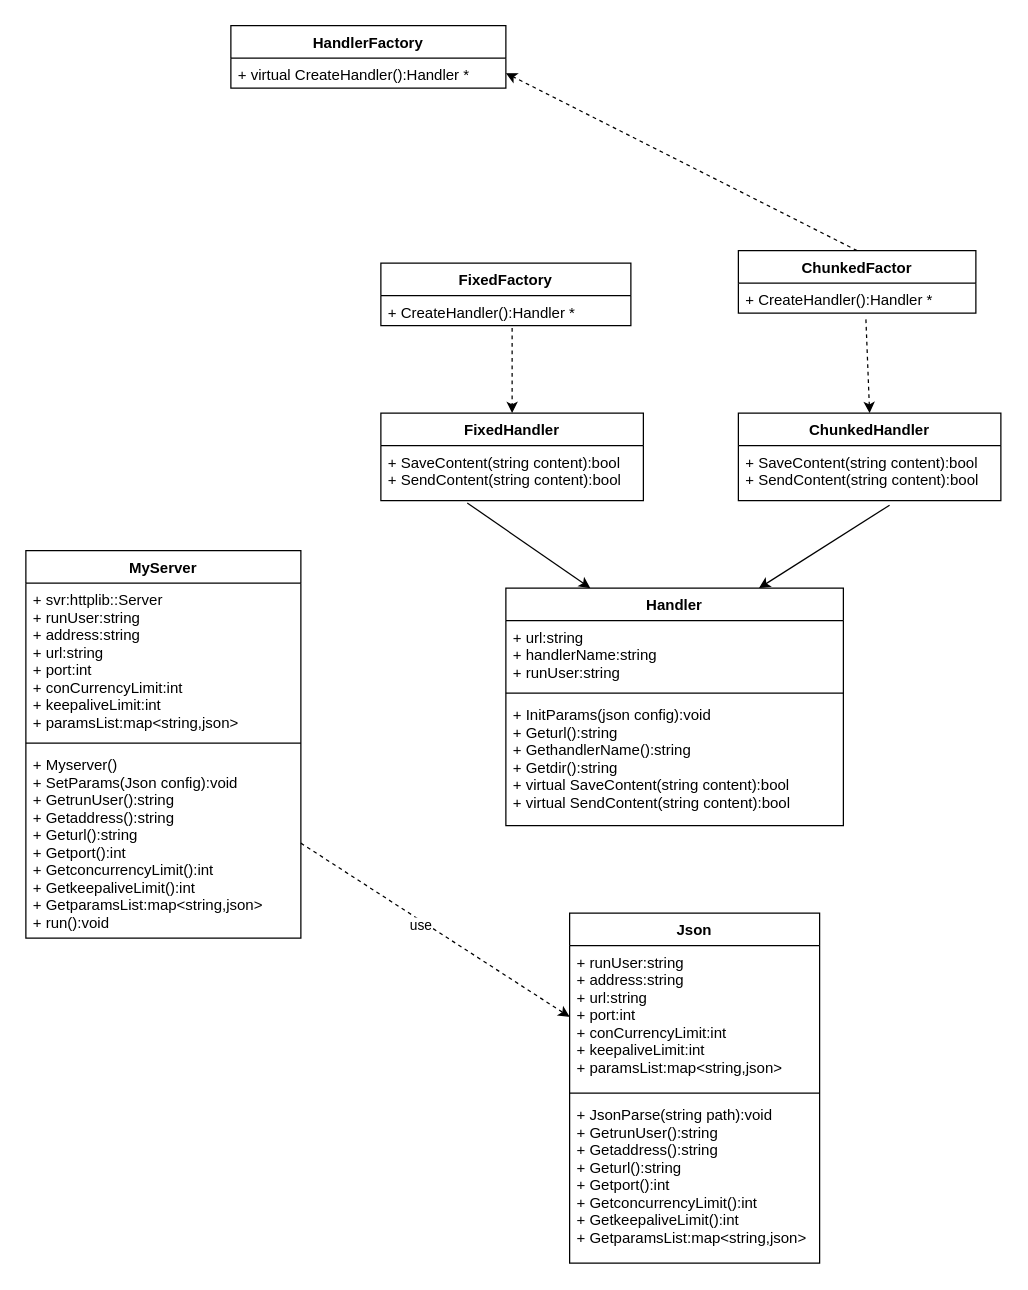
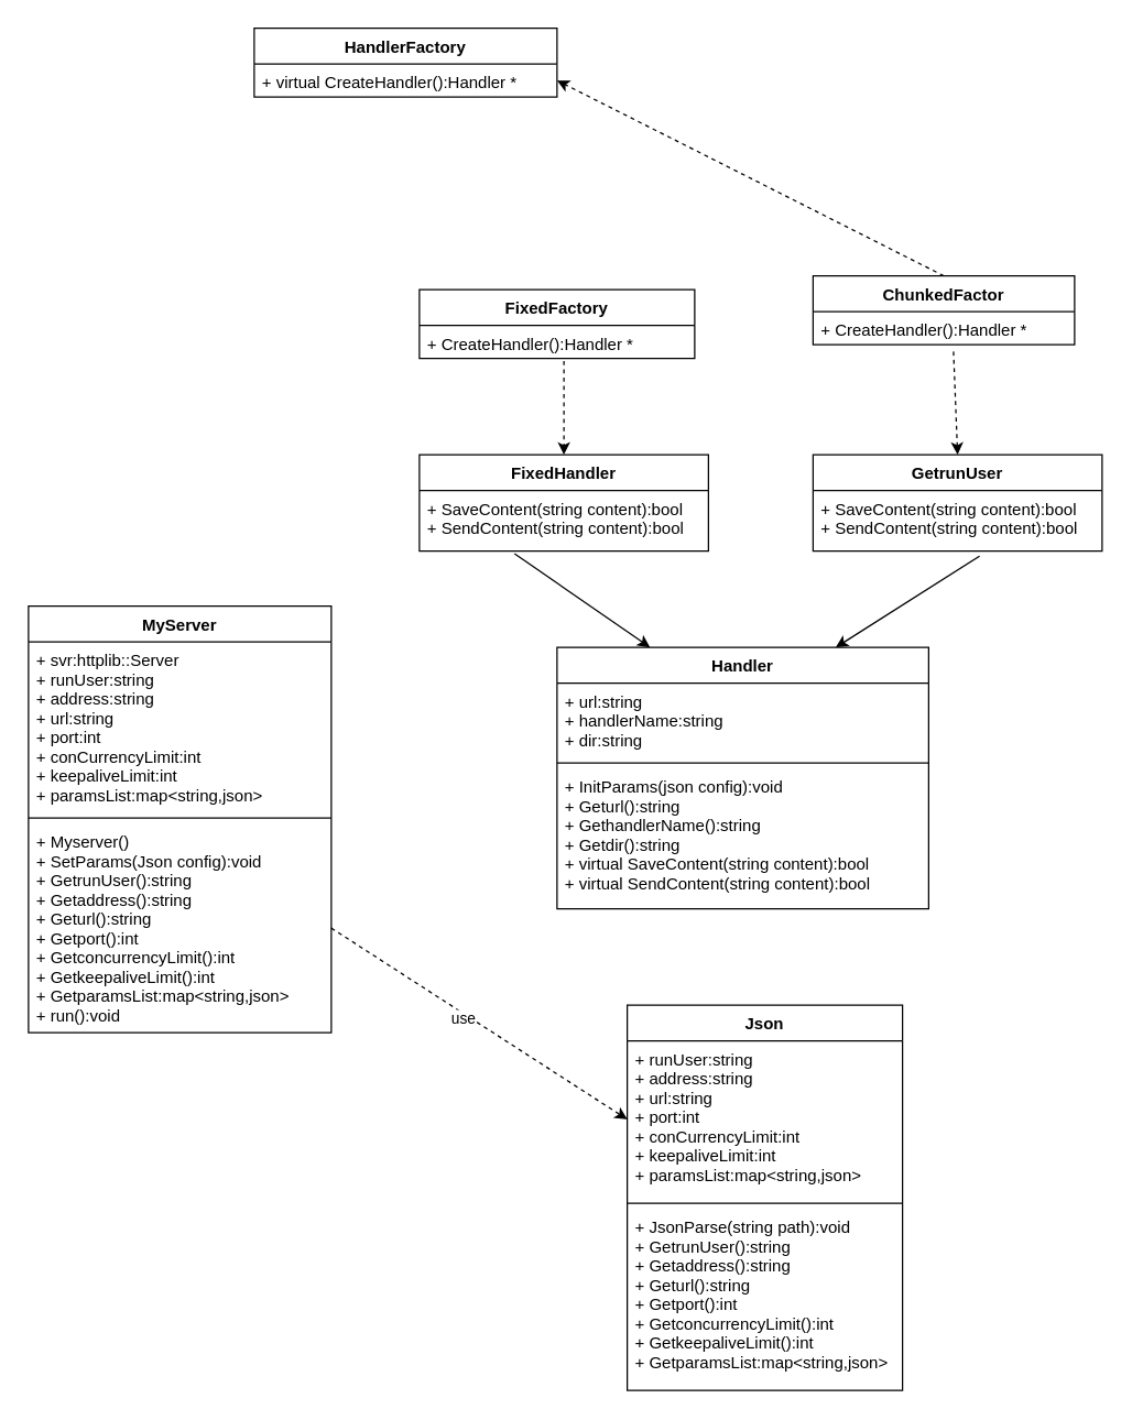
  <mxCell id="0" />
  <mxCell id="1" parent="0" />
  <mxCell id="2" value="MyServer" style="swimlane;fontStyle=1;align=center;verticalAlign=top;childLayout=stackLayout;horizontal=1;startSize=26;horizontalStack=0;resizeParent=1;resizeParentMax=0;resizeLast=0;collapsible=1;marginBottom=0;strokeColor=default;" parent="1" vertex="1"><mxGeometry x="20" y="440" width="220" height="310" as="geometry" /></mxCell>
  <mxCell id="3" value="+ svr:httplib::Server&#10;+ runUser:string&#10;+ address:string&#10;+ url:string&#10;+ port:int&#10;+ conCurrencyLimit:int&#10;+ keepaliveLimit:int&#10;+ paramsList:map&lt;string,json&gt;" style="text;strokeColor=none;fillColor=none;align=left;verticalAlign=top;spacingLeft=4;spacingRight=4;overflow=hidden;rotatable=0;points=[[0,0.5],[1,0.5]];portConstraint=eastwest;" parent="2" vertex="1"><mxGeometry y="26" width="220" height="124" as="geometry" /></mxCell>
  <mxCell id="4" value="" style="line;strokeWidth=1;fillColor=none;align=left;verticalAlign=middle;spacingTop=-1;spacingLeft=3;spacingRight=3;rotatable=0;labelPosition=right;points=[];portConstraint=eastwest;strokeColor=inherit;" parent="2" vertex="1"><mxGeometry y="150" width="220" height="8" as="geometry" /></mxCell>
  <mxCell id="5" value="+ Myserver()&#10;+ SetParams(Json config):void&#10;+ GetrunUser():string&#10;+ Getaddress():string&#10;+ Geturl():string&#10;+ Getport():int&#10;+ GetconcurrencyLimit():int&#10;+ GetkeepaliveLimit():int&#10;+ GetparamsList:map&lt;string,json&gt;&#10;+ run():void" style="text;strokeColor=none;fillColor=none;align=left;verticalAlign=top;spacingLeft=4;spacingRight=4;overflow=hidden;rotatable=0;points=[[0,0.5],[1,0.5]];portConstraint=eastwest;" parent="2" vertex="1"><mxGeometry y="158" width="220" height="152" as="geometry" /></mxCell>
  <mxCell id="6" value="HandlerFactory" style="swimlane;fontStyle=1;align=center;verticalAlign=top;childLayout=stackLayout;horizontal=1;startSize=26;horizontalStack=0;resizeParent=1;resizeParentMax=0;resizeLast=0;collapsible=1;marginBottom=0;strokeColor=default;" parent="1" vertex="1"><mxGeometry x="184" y="20" width="220" height="50" as="geometry" /></mxCell>
  <mxCell id="7" value="+ virtual CreateHandler():Handler *" style="text;strokeColor=none;fillColor=none;align=left;verticalAlign=top;spacingLeft=4;spacingRight=4;overflow=hidden;rotatable=0;points=[[0,0.5],[1,0.5]];portConstraint=eastwest;" parent="6" vertex="1"><mxGeometry y="26" width="220" height="24" as="geometry" /></mxCell>
  <mxCell id="8" value="Json" style="swimlane;fontStyle=1;align=center;verticalAlign=top;childLayout=stackLayout;horizontal=1;startSize=26;horizontalStack=0;resizeParent=1;resizeParentMax=0;resizeLast=0;collapsible=1;marginBottom=0;strokeColor=default;" parent="1" vertex="1"><mxGeometry x="455" y="730" width="200" height="280" as="geometry" /></mxCell>
  <mxCell id="9" value="+ runUser:string&#10;+ address:string&#10;+ url:string&#10;+ port:int&#10;+ conCurrencyLimit:int&#10;+ keepaliveLimit:int&#10;+ paramsList:map&lt;string,json&gt;" style="text;strokeColor=none;fillColor=none;align=left;verticalAlign=top;spacingLeft=4;spacingRight=4;overflow=hidden;rotatable=0;points=[[0,0.5],[1,0.5]];portConstraint=eastwest;" parent="8" vertex="1"><mxGeometry y="26" width="200" height="114" as="geometry" /></mxCell>
  <mxCell id="10" value="" style="line;strokeWidth=1;fillColor=none;align=left;verticalAlign=middle;spacingTop=-1;spacingLeft=3;spacingRight=3;rotatable=0;labelPosition=right;points=[];portConstraint=eastwest;strokeColor=inherit;" parent="8" vertex="1"><mxGeometry y="140" width="200" height="8" as="geometry" /></mxCell>
  <mxCell id="11" value="+ JsonParse(string path):void&#10;+ GetrunUser():string&#10;+ Getaddress():string&#10;+ Geturl():string&#10;+ Getport():int&#10;+ GetconcurrencyLimit():int&#10;+ GetkeepaliveLimit():int&#10;+ GetparamsList:map&lt;string,json&gt;" style="text;strokeColor=none;fillColor=none;align=left;verticalAlign=top;spacingLeft=4;spacingRight=4;overflow=hidden;rotatable=0;points=[[0,0.5],[1,0.5]];portConstraint=eastwest;" parent="8" vertex="1"><mxGeometry y="148" width="200" height="132" as="geometry" /></mxCell>
  <mxCell id="12" value="FixedFactory" style="swimlane;fontStyle=1;align=center;verticalAlign=top;childLayout=stackLayout;horizontal=1;startSize=26;horizontalStack=0;resizeParent=1;resizeParentMax=0;resizeLast=0;collapsible=1;marginBottom=0;strokeColor=default;" parent="1" vertex="1"><mxGeometry x="304" y="210" width="200" height="50" as="geometry" /></mxCell>
  <mxCell id="13" value="+ CreateHandler():Handler *" style="text;strokeColor=none;fillColor=none;align=left;verticalAlign=top;spacingLeft=4;spacingRight=4;overflow=hidden;rotatable=0;points=[[0,0.5],[1,0.5]];portConstraint=eastwest;" parent="12" vertex="1"><mxGeometry y="26" width="200" height="24" as="geometry" /></mxCell>
  <mxCell id="14" style="edgeStyle=none;html=1;exitX=0.5;exitY=0;exitDx=0;exitDy=0;entryX=1;entryY=0.5;entryDx=0;entryDy=0;endArrow=classic;endFill=1;dashed=1;" parent="1" source="15" target="7" edge="1"><mxGeometry relative="1" as="geometry" /></mxCell>
  <mxCell id="15" value="ChunkedFactor" style="swimlane;fontStyle=1;align=center;verticalAlign=top;childLayout=stackLayout;horizontal=1;startSize=26;horizontalStack=0;resizeParent=1;resizeParentMax=0;resizeLast=0;collapsible=1;marginBottom=0;strokeColor=default;" parent="1" vertex="1"><mxGeometry x="590" y="200" width="190" height="50" as="geometry" /></mxCell>
  <mxCell id="16" value="+ CreateHandler():Handler *" style="text;strokeColor=none;fillColor=none;align=left;verticalAlign=top;spacingLeft=4;spacingRight=4;overflow=hidden;rotatable=0;points=[[0,0.5],[1,0.5]];portConstraint=eastwest;" parent="15" vertex="1"><mxGeometry y="26" width="190" height="24" as="geometry" /></mxCell>
  <mxCell id="17" value="FixedHandler" style="swimlane;fontStyle=1;align=center;verticalAlign=top;childLayout=stackLayout;horizontal=1;startSize=26;horizontalStack=0;resizeParent=1;resizeParentMax=0;resizeLast=0;collapsible=1;marginBottom=0;strokeColor=default;" parent="1" vertex="1"><mxGeometry x="304" y="330" width="210" height="70" as="geometry" /></mxCell>
  <mxCell id="18" value="+ SaveContent(string content):bool&#10;+ SendContent(string content):bool" style="text;strokeColor=none;fillColor=none;align=left;verticalAlign=top;spacingLeft=4;spacingRight=4;overflow=hidden;rotatable=0;points=[[0,0.5],[1,0.5]];portConstraint=eastwest;" parent="17" vertex="1"><mxGeometry y="26" width="210" height="44" as="geometry" /></mxCell>
  <mxCell id="19" value="Handler" style="swimlane;fontStyle=1;align=center;verticalAlign=top;childLayout=stackLayout;horizontal=1;startSize=26;horizontalStack=0;resizeParent=1;resizeParentMax=0;resizeLast=0;collapsible=1;marginBottom=0;strokeColor=default;" parent="1" vertex="1"><mxGeometry x="404" y="470" width="270" height="190" as="geometry" /></mxCell>
- <mxCell id="20" value="+ url:string&#10;+ handlerName:string&#10;+ runUser:string" style="text;strokeColor=none;fillColor=none;align=left;verticalAlign=top;spacingLeft=4;spacingRight=4;overflow=hidden;rotatable=0;points=[[0,0.5],[1,0.5]];portConstraint=eastwest;" parent="19" vertex="1"><mxGeometry y="26" width="270" height="54" as="geometry" /></mxCell>
+ <mxCell id="20" value="+ url:string&#10;+ handlerName:string&#10;+ dir:string" style="text;strokeColor=none;fillColor=none;align=left;verticalAlign=top;spacingLeft=4;spacingRight=4;overflow=hidden;rotatable=0;points=[[0,0.5],[1,0.5]];portConstraint=eastwest;" parent="19" vertex="1"><mxGeometry y="26" width="270" height="54" as="geometry" /></mxCell>
  <mxCell id="21" value="" style="line;strokeWidth=1;fillColor=none;align=left;verticalAlign=middle;spacingTop=-1;spacingLeft=3;spacingRight=3;rotatable=0;labelPosition=right;points=[];portConstraint=eastwest;strokeColor=inherit;" parent="19" vertex="1"><mxGeometry y="80" width="270" height="8" as="geometry" /></mxCell>
  <mxCell id="22" value="+ InitParams(json config):void&#10;+ Geturl():string&#10;+ GethandlerName():string&#10;+ Getdir():string&#10;+ virtual SaveContent(string content):bool&#10;+ virtual SendContent(string content):bool" style="text;strokeColor=none;fillColor=none;align=left;verticalAlign=top;spacingLeft=4;spacingRight=4;overflow=hidden;rotatable=0;points=[[0,0.5],[1,0.5]];portConstraint=eastwest;" parent="19" vertex="1"><mxGeometry y="88" width="270" height="102" as="geometry" /></mxCell>
- <mxCell id="23" value="ChunkedHandler" style="swimlane;fontStyle=1;align=center;verticalAlign=top;childLayout=stackLayout;horizontal=1;startSize=26;horizontalStack=0;resizeParent=1;resizeParentMax=0;resizeLast=0;collapsible=1;marginBottom=0;strokeColor=default;" parent="1" vertex="1"><mxGeometry x="590" y="330" width="210" height="70" as="geometry" /></mxCell>
+ <mxCell id="23" value="GetrunUser" style="swimlane;fontStyle=1;align=center;verticalAlign=top;childLayout=stackLayout;horizontal=1;startSize=26;horizontalStack=0;resizeParent=1;resizeParentMax=0;resizeLast=0;collapsible=1;marginBottom=0;strokeColor=default;" parent="1" vertex="1"><mxGeometry x="590" y="330" width="210" height="70" as="geometry" /></mxCell>
  <mxCell id="24" value="+ SaveContent(string content):bool&#10;+ SendContent(string content):bool" style="text;strokeColor=none;fillColor=none;align=left;verticalAlign=top;spacingLeft=4;spacingRight=4;overflow=hidden;rotatable=0;points=[[0,0.5],[1,0.5]];portConstraint=eastwest;" parent="23" vertex="1"><mxGeometry y="26" width="210" height="44" as="geometry" /></mxCell>
  <mxCell id="25" value="" style="endArrow=classic;html=1;exitX=0.329;exitY=1.042;exitDx=0;exitDy=0;exitPerimeter=0;entryX=0.25;entryY=0;entryDx=0;entryDy=0;" parent="1" source="18" target="19" edge="1"><mxGeometry width="50" height="50" relative="1" as="geometry"><mxPoint x="400" y="570" as="sourcePoint" /><mxPoint x="450" y="520" as="targetPoint" /></mxGeometry></mxCell>
  <mxCell id="26" value="" style="endArrow=classic;html=1;exitX=0.576;exitY=1.083;exitDx=0;exitDy=0;exitPerimeter=0;entryX=0.75;entryY=0;entryDx=0;entryDy=0;" parent="1" source="24" target="19" edge="1"><mxGeometry width="50" height="50" relative="1" as="geometry"><mxPoint x="400" y="570" as="sourcePoint" /><mxPoint x="450" y="520" as="targetPoint" /></mxGeometry></mxCell>
  <mxCell id="27" value="" style="endArrow=classic;html=1;exitX=0.525;exitY=1.083;exitDx=0;exitDy=0;exitPerimeter=0;entryX=0.5;entryY=0;entryDx=0;entryDy=0;dashed=1;" parent="1" source="13" target="17" edge="1"><mxGeometry width="50" height="50" relative="1" as="geometry"><mxPoint x="400" y="570" as="sourcePoint" /><mxPoint x="450" y="520" as="targetPoint" /></mxGeometry></mxCell>
  <mxCell id="28" value="" style="endArrow=classic;html=1;dashed=1;exitX=0.537;exitY=1.208;exitDx=0;exitDy=0;exitPerimeter=0;entryX=0.5;entryY=0;entryDx=0;entryDy=0;" parent="1" source="16" target="23" edge="1"><mxGeometry width="50" height="50" relative="1" as="geometry"><mxPoint x="400" y="570" as="sourcePoint" /><mxPoint x="450" y="520" as="targetPoint" /></mxGeometry></mxCell>
  <mxCell id="29" style="edgeStyle=none;html=1;exitX=1;exitY=0.5;exitDx=0;exitDy=0;entryX=0;entryY=0.5;entryDx=0;entryDy=0;dashed=1;endArrow=classic;endFill=1;" parent="1" source="5" target="9" edge="1"><mxGeometry relative="1" as="geometry" /></mxCell>
  <mxCell id="30" value="use" style="edgeLabel;html=1;align=center;verticalAlign=middle;resizable=0;points=[];" parent="29" vertex="1" connectable="0"><mxGeometry x="-0.097" y="-3" relative="1" as="geometry"><mxPoint as="offset" /></mxGeometry></mxCell>
